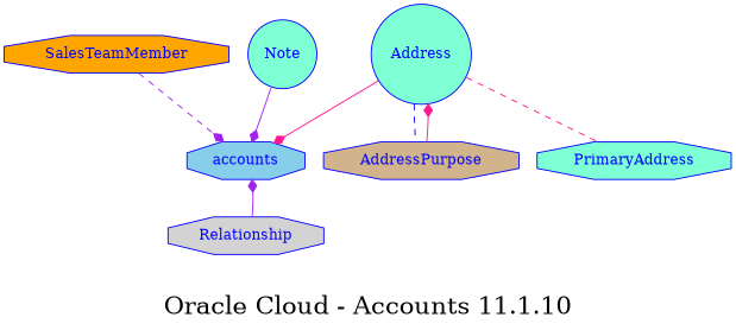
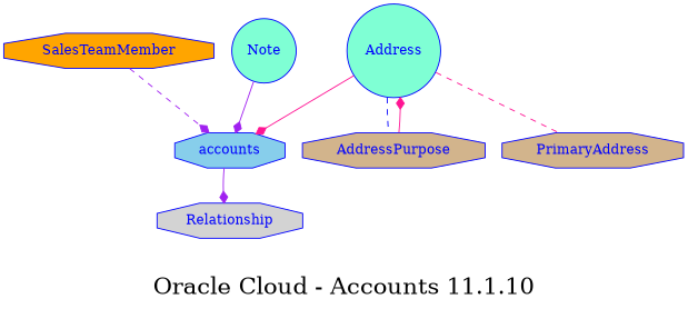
  digraph {
    fontsize=24
    label="Oracle Cloud - Accounts 11.1.10"
    splines=true
    node [color=blue fillcolor=aquamarine fontcolor=blue shape=octagon style=filled]
    edge [arrowhead=diamond arrowtail=none color=deeppink fontcolor=blue]
    accounts [fillcolor=skyblue]
    Address [shape=circle]
    AddressPurpose [fillcolor=tan]
-   PrimaryAddress
+   PrimaryAddress [fillcolor=tan]
    SalesTeamMember [fillcolor=orange]
    Relationship [fillcolor=lightgrey]
    Note [shape=circle]
    Address -> accounts
    Address -> AddressPurpose [arrowhead=none color=blue fontcolor=grey style=dashed]
    Address -> PrimaryAddress [arrowhead=none fontcolor=grey style=dashed]
    AddressPurpose -> Address
    SalesTeamMember -> accounts [color=purple style=dashed]
-   Relationship -> accounts [color=purple]
+   accounts -> Relationship [color=purple]
    Note -> accounts [color=purple]
  }
